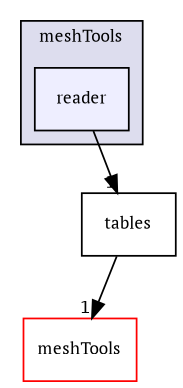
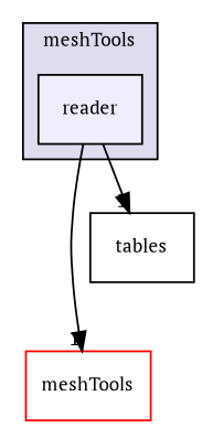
  digraph {
    compound=true
    fontname="PT Serif"
    node [fontname="PT Serif" fontsize=10 shape=box]
    edge [fontname="PT Serif" headlabel=1 labeldistance=1.5 labelfontname=Helvetica labelfontsize=10]
    n1 [fillcolor="#eeeeff" label=reader pencolor=black style=filled]
    n2 [color=red label=meshTools]
    n3 [label=tables]
    subgraph cluster_1 {
      bgcolor="#ddddee"
      fontsize=10
      label=meshTools
      pencolor=black
      n1
    }
-   n3 -> n2
+   n1 -> n2
    n1 -> n3
  }
